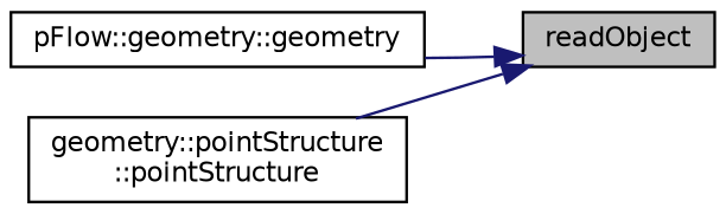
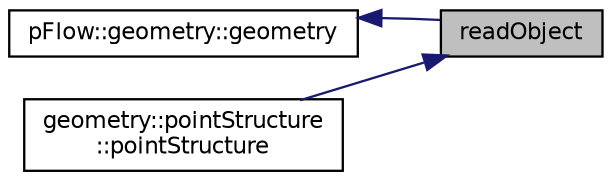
  digraph {
    rankdir=RL
    node [color=black fillcolor=white fontname=Helvetica fontsize=10 shape=record style=filled]
    edge [color=midnightblue dir=back fontname=Helvetica fontsize=10 labelfontname=Helvetica labelfontsize=10 style=solid]
    n1 [fillcolor=grey75 fontcolor=black height=0.2 label=readObject width=0.4]
    n2 [height=0.2 label="pFlow::geometry::geometry" width=0.4]
    n3 [height=0.2 label="geometry::pointStructure\l::pointStructure" width=0.4]
-   n1 -> n2
+   n2 -> n1
    n1 -> n3
  }
